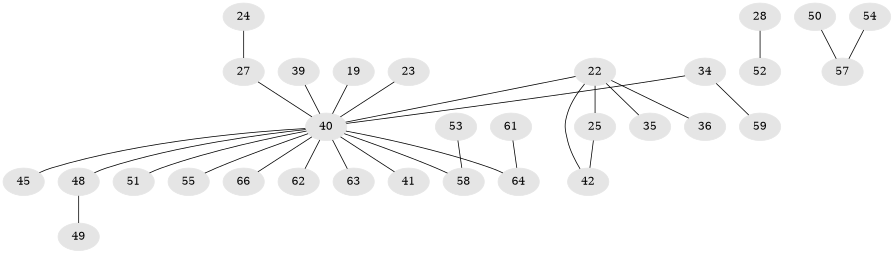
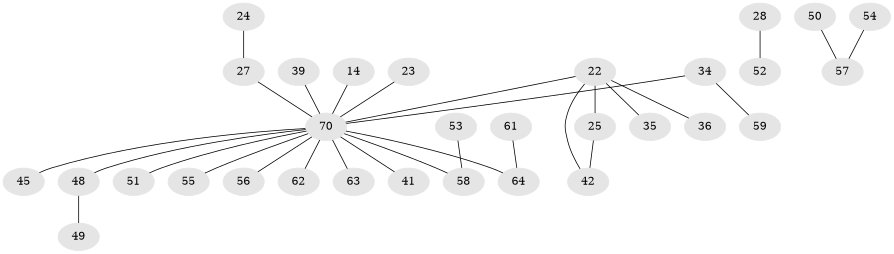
  graph {
    node [color=gray90 style=filled]
-   40 [super="+33+38+13+15"]
+   40 [super="+33+38+13+15" label=70]
    41
    45
    48
    51
    55
-   56 [super="+43" label=66]
+   56 [super="+43"]
    58 [super="+46"]
    62
    63
    64 [super="+60"]
-   14 [label=19]
+   14
    22
    25
    n15 [label=35]
    36
    42
    23
    24
    27
    28
    52
    34
    59
    39
    49
    50 [super="+37"]
    57
    53
    54
    61
    40 -- 41
    40 -- 45
    40 -- 48
    40 -- 51
    40 -- 55
    40 -- 56
    40 -- 58
    40 -- 62
    40 -- 63
    40 -- 64
    48 -- 49
    14 -- 40
    22 -- 40
    22 -- 25
    22 -- n15
    22 -- 36
    22 -- 42
    25 -- 42
    23 -- 40
    24 -- 27
    27 -- 40
    28 -- 52
    34 -- 40
    34 -- 59
    39 -- 40
    50 -- 57
    53 -- 58
    54 -- 57
    61 -- 64
  }
